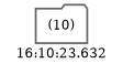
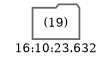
  digraph {
    label="16:10:23.632"
-   n1 [color=gray40 fontcolor=black label="(10)" shape=folder style=bold]
+   n1 [color=gray40 fontcolor=black label="(19)" shape=folder style=bold]
  }
